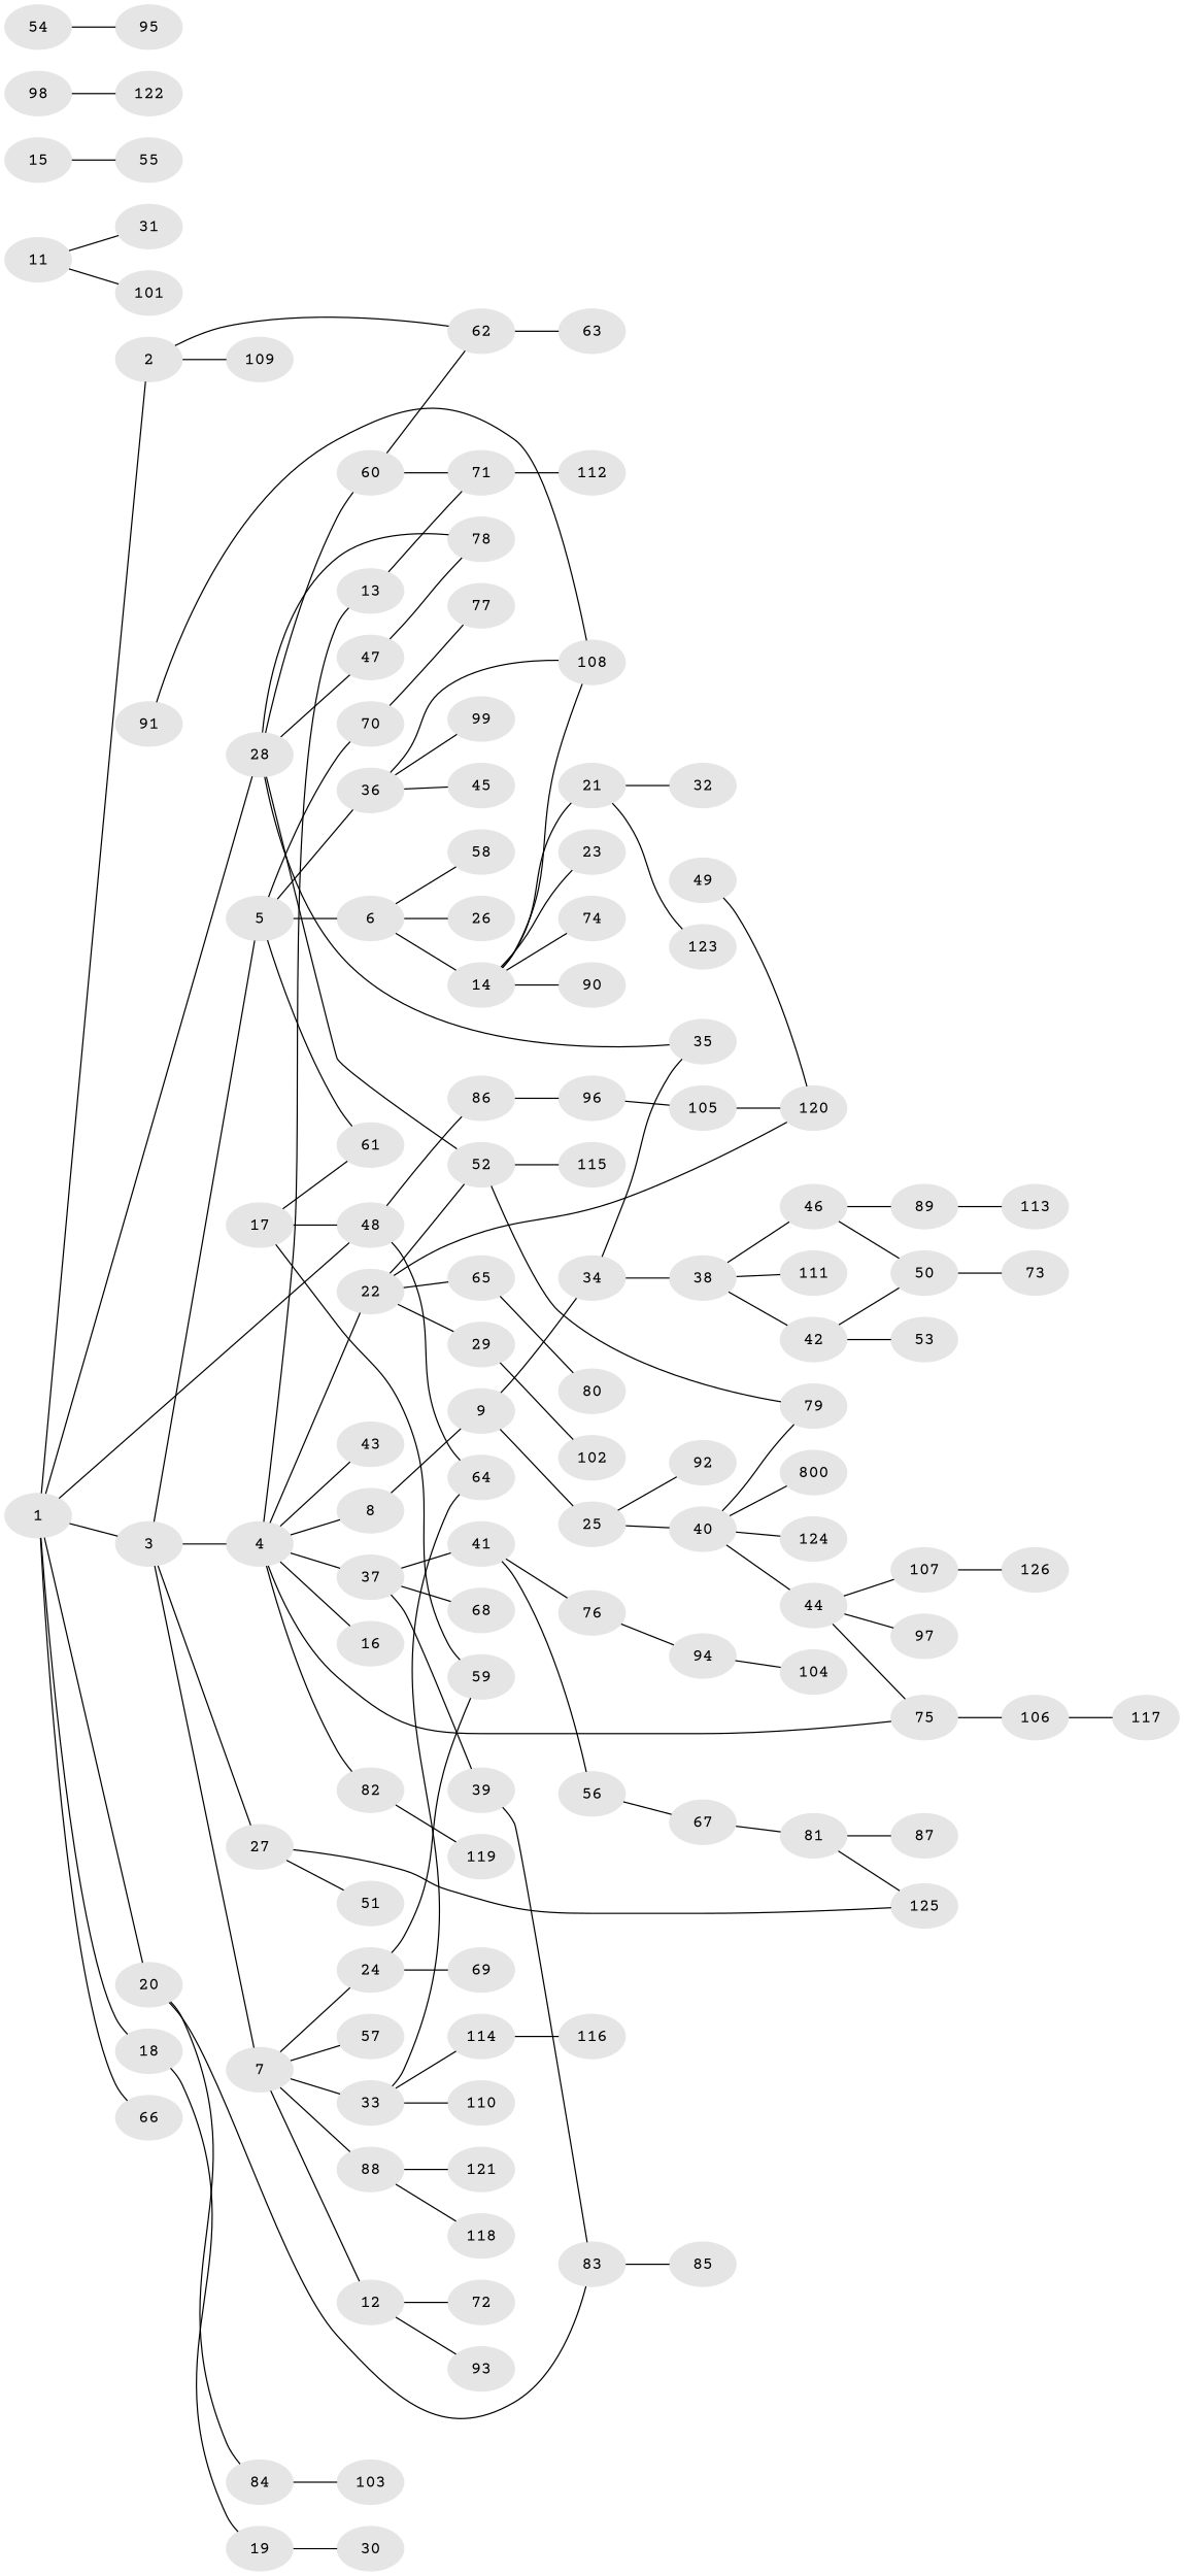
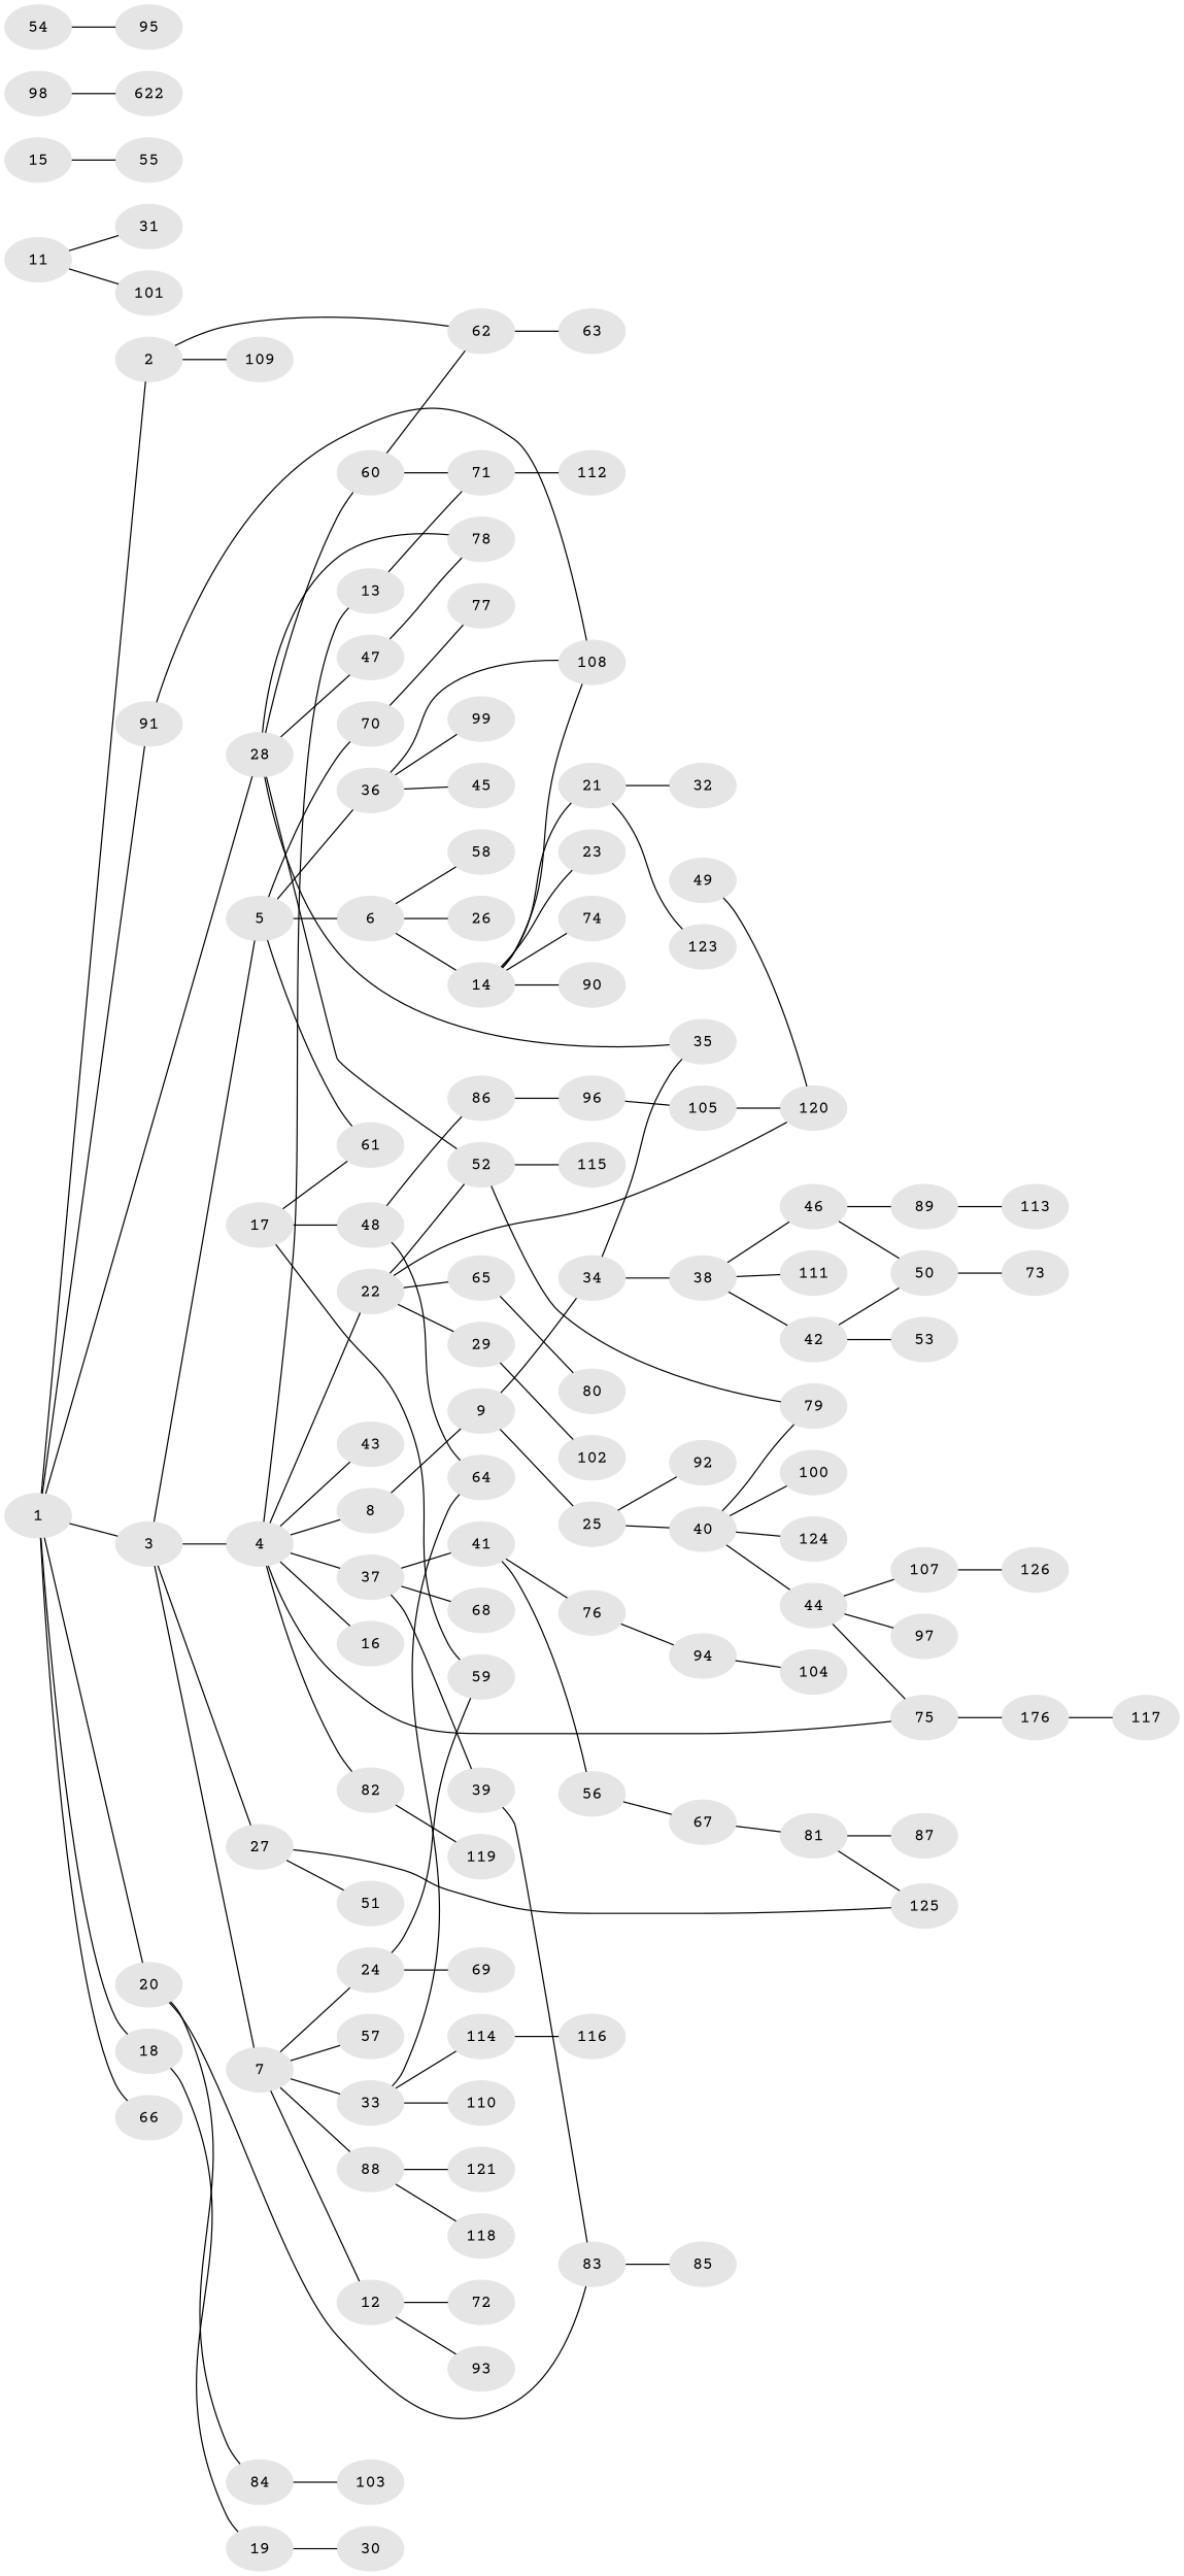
  graph {
    fontname="Courier Prime"
    rankdir=LR
    node [color=gray90 fontname="Courier Prime" style=filled]
    edge [fontname="Courier Prime"]
    1
    2
    3
    18
    20
    28
    66
    91
    62
    109
    4
    5
    7
    27
    19
    83
    84
    52
    35
    47
    60
    78
    108
    63
    8
    13
    16
    22
    37
    43
    75
    82
    6
    36
    61
    70
    12
    24
    33
    57
    88
    17
    48
    59
    51
    125
    9
    71
    29
    65
    120
    39
    41
    68
-   106
+   106 [label=176]
    119
    14
    26
    58
    45
    99
    77
    21
    23
    74
    90
    72
    93
    69
    64
    110
    114
    118
    121
    25
    34
    40
    92
    38
    11
    31
    101
    15
    55
    112
    32
    123
    86
    30
    85
    103
    102
    79
    115
    80
    44
-   100 [label=800]
+   100
    124
    98
-   122
+   122 [label=622]
    49
    116
    42
    46
    111
    56
    76
    50
    53
    89
    97
    107
    67
    94
    73
    126
    54
    95
    113
    96
    81
    87
    117
    104
    105
    1 -- 2
    1 -- 3
    1 -- 18
    1 -- 20
    1 -- 28
    1 -- 66
-   1 -- 48
+   1 -- 91
    2 -- 62
    2 -- 109
    3 -- 4
    3 -- 5
    3 -- 7
    3 -- 27
    18 -- 19
    20 -- 83
    20 -- 84
    28 -- 52
    28 -- 35
    28 -- 47
    28 -- 60
    28 -- 78
    91 -- 108
    62 -- 63
    4 -- 8
    4 -- 13
    4 -- 16
    4 -- 22
    4 -- 37
    4 -- 43
    4 -- 75
    4 -- 82
    5 -- 6
    5 -- 36
    5 -- 61
    5 -- 70
    7 -- 12
    7 -- 24
    7 -- 33
    7 -- 57
    7 -- 88
    27 -- 51
    27 -- 125
    19 -- 30
    83 -- 85
    84 -- 103
    52 -- 79
    52 -- 115
    47 -- 78
    60 -- 62
    60 -- 71
    8 -- 9
    13 -- 71
    22 -- 52
    22 -- 29
    22 -- 65
    22 -- 120
    37 -- 39
    37 -- 41
    37 -- 68
    75 -- 106
    82 -- 119
    6 -- 14
    6 -- 26
    6 -- 58
    36 -- 108
    36 -- 45
    36 -- 99
    70 -- 77
    12 -- 72
    12 -- 93
    24 -- 59
    24 -- 69
    33 -- 64
    33 -- 110
    33 -- 114
    88 -- 118
    88 -- 121
    17 -- 61
    17 -- 48
    17 -- 59
    48 -- 64
    48 -- 86
    9 -- 25
    9 -- 34
    71 -- 112
    29 -- 102
    65 -- 80
    39 -- 83
    41 -- 56
    41 -- 76
    106 -- 117
    14 -- 108
    14 -- 21
    14 -- 23
    14 -- 74
    14 -- 90
    21 -- 32
    21 -- 123
    114 -- 116
    25 -- 40
    25 -- 92
    34 -- 35
    34 -- 38
    40 -- 79
    40 -- 44
    40 -- 100
    40 -- 124
    38 -- 42
    38 -- 46
    38 -- 111
    11 -- 31
    11 -- 101
    15 -- 55
    86 -- 96
    44 -- 75
    44 -- 97
    44 -- 107
    98 -- 122
    49 -- 120
    42 -- 50
    42 -- 53
    46 -- 50
    46 -- 89
    56 -- 67
    76 -- 94
    50 -- 73
    89 -- 113
    107 -- 126
    67 -- 81
    94 -- 104
    54 -- 95
    96 -- 105
    81 -- 125
    81 -- 87
    105 -- 120
  }
